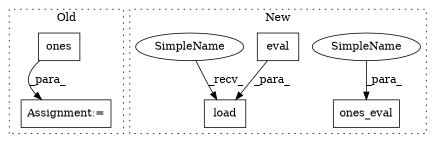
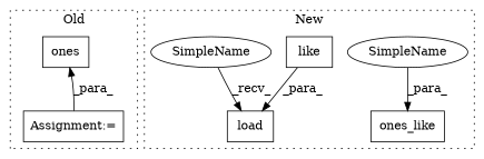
  digraph {
    node [a=32 l="10,1" shape=box]
    n1 [label=ones s="6068,6096"]
    n2 [a=7 l=1 label="Assignment:=" s=6029]
    n3 [l="5,1" label=load s="9481,9519"]
-   n4 [label=ones_eval s="9497,9511"]
-   n5 [l=6 label=eval s=9513]
+   n4 [label=ones_like s="9497,9511"]
+   n5 [l=6 label=like s=9513]
    n6 [a=42 l=4 label=SimpleName s=9507 shape=ellipse]
    n7 [a=42 l=4 label=SimpleName s=9476 shape=ellipse]
    subgraph cluster_1 {
      label=Old
      style=dotted
      n1
      n2
    }
    subgraph cluster_2 {
      label=New
      style=dotted
      n3
      n4
      n5
      n6
      n7
    }
-   n1 -> n2 [label=_para_]
+   n2 -> n1 [label=_para_]
    n5 -> n3 [label=_para_]
    n6 -> n4 [label=_para_]
    n7 -> n3 [label=_recv_]
  }
